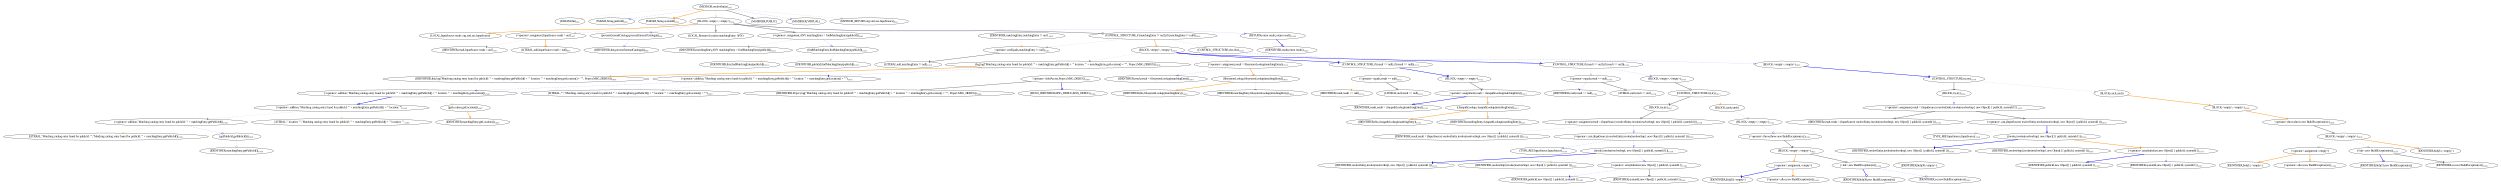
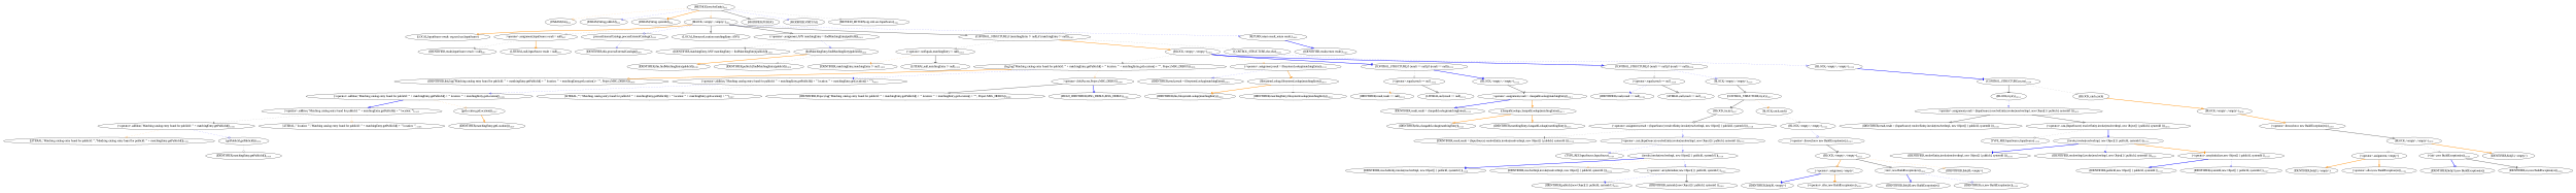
  digraph {
    fontname="Liberation Serif"
    node [fontname="Liberation Serif"]
    edge [arrowhead=onormal color=gray40 fontname="Liberation Serif" style=dotted]
    n1 [label=<(METHOD,resolveEntity)<SUB>995</SUB>>]
    n2 [label=<(PARAM,this)<SUB>995</SUB>>]
    n3 [label=<(PARAM,String publicId)<SUB>995</SUB>>]
    n4 [label=<(PARAM,String systemId)<SUB>996</SUB>>]
    n5 [label=<(BLOCK,&lt;empty&gt;,&lt;empty&gt;)<SUB>996</SUB>>]
    n6 [label=<(MODIFIER,PUBLIC)>]
    n7 [label=<(MODIFIER,VIRTUAL)>]
    n8 [label=<(METHOD_RETURN,org.xml.sax.InputSource)<SUB>995</SUB>>]
    n9 [label=<(LOCAL,InputSource result: org.xml.sax.InputSource)>]
    n10 [label=<(&lt;operator&gt;.assignment,InputSource result = null)<SUB>997</SUB>>]
    n11 [label=<(processExternalCatalogs,processExternalCatalogs())<SUB>999</SUB>>]
    n12 [label=<(LOCAL,ResourceLocation matchingEntry: ANY)>]
    n13 [label=<(&lt;operator&gt;.assignment,ANY matchingEntry = findMatchingEntry(publicId))<SUB>1001</SUB>>]
    n14 [label=<(CONTROL_STRUCTURE,if (matchingEntry != null),if (matchingEntry != null))<SUB>1003</SUB>>]
    n15 [label=<(RETURN,return result;,return result;)<SUB>1043</SUB>>]
    n16 [label=<(IDENTIFIER,result,InputSource result = null)<SUB>997</SUB>>]
    n17 [label=<(LITERAL,null,InputSource result = null)<SUB>997</SUB>>]
    n18 [label=<(IDENTIFIER,this,processExternalCatalogs())<SUB>999</SUB>>]
    n19 [label=<(IDENTIFIER,matchingEntry,ANY matchingEntry = findMatchingEntry(publicId))<SUB>1001</SUB>>]
    n20 [label=<(findMatchingEntry,findMatchingEntry(publicId))<SUB>1001</SUB>>]
    n21 [label=<(&lt;operator&gt;.notEquals,matchingEntry != null)<SUB>1003</SUB>>]
    n22 [label=<(BLOCK,&lt;empty&gt;,&lt;empty&gt;)<SUB>1003</SUB>>]
    n23 [label=<(CONTROL_STRUCTURE,else,else)<SUB>1025</SUB>>]
    n24 [label=<(IDENTIFIER,result,return result;)<SUB>1043</SUB>>]
    n25 [label=<(IDENTIFIER,this,findMatchingEntry(publicId))<SUB>1001</SUB>>]
    n26 [label=<(IDENTIFIER,publicId,findMatchingEntry(publicId))<SUB>1001</SUB>>]
    n27 [label=<(IDENTIFIER,matchingEntry,matchingEntry != null)<SUB>1003</SUB>>]
    n28 [label=<(LITERAL,null,matchingEntry != null)<SUB>1003</SUB>>]
    n29 [label=<(log,log(&quot;Matching catalog entry found for publicId: '&quot; + matchingEntry.getPublicId() + &quot;' location: '&quot; + matchingEntry.getLocation() + &quot;'&quot;, Project.MSG_DEBUG))<SUB>1005</SUB>>]
    n30 [label=<(&lt;operator&gt;.assignment,result = filesystemLookup(matchingEntry))<SUB>1010</SUB>>]
    n31 [label=<(CONTROL_STRUCTURE,if (result == null),if (result == null))<SUB>1012</SUB>>]
    n32 [label=<(CONTROL_STRUCTURE,if (result == null),if (result == null))<SUB>1016</SUB>>]
    n33 [label=<(BLOCK,&lt;empty&gt;,&lt;empty&gt;)<SUB>1025</SUB>>]
    n34 [label=<(IDENTIFIER,this,log(&quot;Matching catalog entry found for publicId: '&quot; + matchingEntry.getPublicId() + &quot;' location: '&quot; + matchingEntry.getLocation() + &quot;'&quot;, Project.MSG_DEBUG))<SUB>1005</SUB>>]
    n35 [label=<(&lt;operator&gt;.addition,&quot;Matching catalog entry found for publicId: '&quot; + matchingEntry.getPublicId() + &quot;' location: '&quot; + matchingEntry.getLocation() + &quot;'&quot;)<SUB>1005</SUB>>]
    n36 [label=<(&lt;operator&gt;.fieldAccess,Project.MSG_DEBUG)<SUB>1008</SUB>>]
    n37 [label=<(IDENTIFIER,result,result = filesystemLookup(matchingEntry))<SUB>1010</SUB>>]
    n38 [label=<(filesystemLookup,filesystemLookup(matchingEntry))<SUB>1010</SUB>>]
    n39 [label=<(&lt;operator&gt;.equals,result == null)<SUB>1012</SUB>>]
    n40 [label=<(BLOCK,&lt;empty&gt;,&lt;empty&gt;)<SUB>1012</SUB>>]
    n41 [label=<(&lt;operator&gt;.equals,result == null)<SUB>1016</SUB>>]
    n42 [label=<(BLOCK,&lt;empty&gt;,&lt;empty&gt;)<SUB>1016</SUB>>]
    n43 [label=<(&lt;operator&gt;.addition,&quot;Matching catalog entry found for publicId: '&quot; + matchingEntry.getPublicId() + &quot;' location: '&quot; + matchingEntry.getLocation())<SUB>1005</SUB>>]
    n44 [label=<(LITERAL,&quot;'&quot;,&quot;Matching catalog entry found for publicId: '&quot; + matchingEntry.getPublicId() + &quot;' location: '&quot; + matchingEntry.getLocation() + &quot;'&quot;)<SUB>1007</SUB>>]
    n45 [label=<(IDENTIFIER,Project,log(&quot;Matching catalog entry found for publicId: '&quot; + matchingEntry.getPublicId() + &quot;' location: '&quot; + matchingEntry.getLocation() + &quot;'&quot;, Project.MSG_DEBUG))<SUB>1008</SUB>>]
    n46 [label=<(FIELD_IDENTIFIER,MSG_DEBUG,MSG_DEBUG)<SUB>1008</SUB>>]
    n47 [label=<(&lt;operator&gt;.addition,&quot;Matching catalog entry found for publicId: '&quot; + matchingEntry.getPublicId() + &quot;' location: '&quot;)<SUB>1005</SUB>>]
    n48 [label=<(getLocation,getLocation())<SUB>1007</SUB>>]
    n49 [label=<(&lt;operator&gt;.addition,&quot;Matching catalog entry found for publicId: '&quot; + matchingEntry.getPublicId())<SUB>1005</SUB>>]
    n50 [label=<(LITERAL,&quot;' location: '&quot;,&quot;Matching catalog entry found for publicId: '&quot; + matchingEntry.getPublicId() + &quot;' location: '&quot;)<SUB>1006</SUB>>]
    n51 [label=<(IDENTIFIER,matchingEntry,getLocation())<SUB>1007</SUB>>]
    n52 [label=<(LITERAL,&quot;Matching catalog entry found for publicId: '&quot;,&quot;Matching catalog entry found for publicId: '&quot; + matchingEntry.getPublicId())<SUB>1005</SUB>>]
    n53 [label=<(getPublicId,getPublicId())<SUB>1006</SUB>>]
    n54 [label=<(IDENTIFIER,matchingEntry,getPublicId())<SUB>1006</SUB>>]
    n55 [label=<(IDENTIFIER,this,filesystemLookup(matchingEntry))<SUB>1010</SUB>>]
    n56 [label=<(IDENTIFIER,matchingEntry,filesystemLookup(matchingEntry))<SUB>1010</SUB>>]
    n57 [label=<(IDENTIFIER,result,result == null)<SUB>1012</SUB>>]
    n58 [label=<(LITERAL,null,result == null)<SUB>1012</SUB>>]
    n59 [label=<(&lt;operator&gt;.assignment,result = classpathLookup(matchingEntry))<SUB>1013</SUB>>]
    n60 [label=<(IDENTIFIER,result,result = classpathLookup(matchingEntry))<SUB>1013</SUB>>]
    n61 [label=<(classpathLookup,classpathLookup(matchingEntry))<SUB>1013</SUB>>]
    n62 [label=<(IDENTIFIER,this,classpathLookup(matchingEntry))<SUB>1013</SUB>>]
    n63 [label=<(IDENTIFIER,matchingEntry,classpathLookup(matchingEntry))<SUB>1013</SUB>>]
    n64 [label=<(IDENTIFIER,result,result == null)<SUB>1016</SUB>>]
    n65 [label=<(LITERAL,null,result == null)<SUB>1016</SUB>>]
    n66 [label=<(CONTROL_STRUCTURE,try,try)<SUB>1017</SUB>>]
    n67 [label=<(BLOCK,try,try)<SUB>1017</SUB>>]
    n68 [label=<(BLOCK,catch,catch)>]
    n69 [label=<(&lt;operator&gt;.assignment,result = (InputSource) resolveEntity.invoke(resolverImpl, new Object[] { publicId, systemId }))<SUB>1018</SUB>>]
    n70 [label=<(BLOCK,&lt;empty&gt;,&lt;empty&gt;)<SUB>1021</SUB>>]
    n71 [label=<(IDENTIFIER,result,result = (InputSource) resolveEntity.invoke(resolverImpl, new Object[] { publicId, systemId }))<SUB>1018</SUB>>]
    n72 [label=<(&lt;operator&gt;.cast,(InputSource) resolveEntity.invoke(resolverImpl, new Object[] { publicId, systemId }))<SUB>1019</SUB>>]
    n73 [label=<(TYPE_REF,InputSource,InputSource)<SUB>1019</SUB>>]
    n74 [label=<(invoke,invoke(resolverImpl, new Object[] { publicId, systemId }))<SUB>1019</SUB>>]
    n75 [label=<(IDENTIFIER,resolveEntity,invoke(resolverImpl, new Object[] { publicId, systemId }))<SUB>1019</SUB>>]
    n76 [label=<(IDENTIFIER,resolverImpl,invoke(resolverImpl, new Object[] { publicId, systemId }))<SUB>1019</SUB>>]
    n77 [label=<(&lt;operator&gt;.arrayInitializer,new Object[] { publicId, systemId })<SUB>1020</SUB>>]
    n78 [label=<(IDENTIFIER,publicId,new Object[] { publicId, systemId })<SUB>1020</SUB>>]
    n79 [label=<(IDENTIFIER,systemId,new Object[] { publicId, systemId })<SUB>1020</SUB>>]
    n80 [label=<(&lt;operator&gt;.throw,throw new BuildException(ex);)<SUB>1022</SUB>>]
    n81 [label=<(BLOCK,&lt;empty&gt;,&lt;empty&gt;)<SUB>1022</SUB>>]
    n82 [label=<(&lt;operator&gt;.assignment,&lt;empty&gt;)>]
    n83 [label=<(&lt;init&gt;,new BuildException(ex))<SUB>1022</SUB>>]
    n84 [label=<(IDENTIFIER,$obj30,&lt;empty&gt;)>]
    n85 [label=<(IDENTIFIER,$obj30,&lt;empty&gt;)>]
    n86 [label=<(&lt;operator&gt;.alloc,new BuildException(ex))<SUB>1022</SUB>>]
    n87 [label=<(IDENTIFIER,$obj30,new BuildException(ex))>]
    n88 [label=<(IDENTIFIER,ex,new BuildException(ex))<SUB>1022</SUB>>]
    n89 [label=<(CONTROL_STRUCTURE,try,try)<SUB>1034</SUB>>]
    n90 [label=<(BLOCK,try,try)<SUB>1034</SUB>>]
    n91 [label=<(BLOCK,catch,catch)>]
    n92 [label=<(&lt;operator&gt;.assignment,result = (InputSource) resolveEntity.invoke(resolverImpl, new Object[] { publicId, systemId }))<SUB>1035</SUB>>]
    n93 [label=<(BLOCK,&lt;empty&gt;,&lt;empty&gt;)<SUB>1038</SUB>>]
    n94 [label=<(IDENTIFIER,result,result = (InputSource) resolveEntity.invoke(resolverImpl, new Object[] { publicId, systemId }))<SUB>1035</SUB>>]
    n95 [label=<(&lt;operator&gt;.cast,(InputSource) resolveEntity.invoke(resolverImpl, new Object[] { publicId, systemId }))<SUB>1036</SUB>>]
    n96 [label=<(TYPE_REF,InputSource,InputSource)<SUB>1036</SUB>>]
    n97 [label=<(invoke,invoke(resolverImpl, new Object[] { publicId, systemId }))<SUB>1036</SUB>>]
    n98 [label=<(IDENTIFIER,resolveEntity,invoke(resolverImpl, new Object[] { publicId, systemId }))<SUB>1036</SUB>>]
    n99 [label=<(IDENTIFIER,resolverImpl,invoke(resolverImpl, new Object[] { publicId, systemId }))<SUB>1036</SUB>>]
    n100 [label=<(&lt;operator&gt;.arrayInitializer,new Object[] { publicId, systemId })<SUB>1037</SUB>>]
    n101 [label=<(IDENTIFIER,publicId,new Object[] { publicId, systemId })<SUB>1037</SUB>>]
    n102 [label=<(IDENTIFIER,systemId,new Object[] { publicId, systemId })<SUB>1037</SUB>>]
    n103 [label=<(&lt;operator&gt;.throw,throw new BuildException(ex);)<SUB>1039</SUB>>]
    n104 [label=<(BLOCK,&lt;empty&gt;,&lt;empty&gt;)<SUB>1039</SUB>>]
    n105 [label=<(&lt;operator&gt;.assignment,&lt;empty&gt;)>]
    n106 [label=<(&lt;init&gt;,new BuildException(ex))<SUB>1039</SUB>>]
    n107 [label=<(IDENTIFIER,$obj31,&lt;empty&gt;)>]
    n108 [label=<(IDENTIFIER,$obj31,&lt;empty&gt;)>]
    n109 [label=<(&lt;operator&gt;.alloc,new BuildException(ex))<SUB>1039</SUB>>]
    n110 [label=<(IDENTIFIER,$obj31,new BuildException(ex))>]
    n111 [label=<(IDENTIFIER,ex,new BuildException(ex))<SUB>1039</SUB>>]
    n1 -> n2 [color=darkorange]
    n1 -> n3 [color=blue]
    n1 -> n4 [arrowhead=tee color=darkorange style=bold]
    n1 -> n5 [color=darkorange]
    n1 -> n6 [style=bold]
    n1 -> n7 [arrowhead=odot color=blue]
    n1 -> n8 [arrowhead=odot]
    n5 -> n9 [arrowhead=odot color=darkorange style=bold]
    n5 -> n10 [arrowhead=odot]
    n5 -> n11 [arrowhead=odot color=blue]
    n5 -> n12 [style=bold]
    n5 -> n13 [style=bold]
    n5 -> n14 [arrowhead=odot style=bold]
    n5 -> n15 [color=blue]
    n10 -> n16 [arrowhead=tee]
    n10 -> n17 [arrowhead=tee color=darkorange style=bold]
    n11 -> n18 [arrowhead=odot color=blue]
    n13 -> n19 [arrowhead=tee]
    n13 -> n20 [color=blue]
    n14 -> n21
    n14 -> n22 [arrowhead=odot color=darkorange style=bold]
    n14 -> n23 [arrowhead=odot]
    n15 -> n24 [color=blue style=bold]
-   n20 -> n25 [color=darkorange]
+   n20 -> n25 [color=darkorange style=bold]
    n20 -> n26
-   n27 -> n21 [arrowhead=tee color=darkorange]
+   n21 -> n27 [arrowhead=tee color=darkorange]
    n21 -> n28 [arrowhead=tee style=bold]
    n22 -> n29 [arrowhead=tee]
    n22 -> n30 [arrowhead=odot color=darkorange]
    n22 -> n31 [arrowhead=tee color=blue style=bold]
    n22 -> n32 [color=blue style=bold]
    n23 -> n33 [color=blue]
    n29 -> n34 [arrowhead=odot color=darkorange style=bold]
    n29 -> n35 [arrowhead=tee color=blue]
    n29 -> n36 [arrowhead=odot color=darkorange]
    n30 -> n37 [color=blue]
    n30 -> n38 [arrowhead=tee color=darkorange style=bold]
    n31 -> n39 [arrowhead=odot]
    n31 -> n40 [arrowhead=tee color=blue style=bold]
    n32 -> n41 [arrowhead=odot]
    n32 -> n42 [color=blue]
    n33 -> n89 [arrowhead=tee color=blue style=bold]
    n35 -> n43 [color=blue]
    n35 -> n44 [arrowhead=odot]
    n36 -> n45 [arrowhead=odot style=bold]
    n36 -> n46 [arrowhead=odot color=blue style=bold]
-   n38 -> n55 [arrowhead=odot color=darkorange style=bold]
+   n38 -> n55 [arrowhead=tee color=darkorange style=bold]
    n38 -> n56 [arrowhead=tee]
    n39 -> n57 [arrowhead=tee color=darkorange]
    n39 -> n58 [style=bold]
    n40 -> n59 [arrowhead=tee style=bold]
    n41 -> n64 [arrowhead=tee color=blue]
    n41 -> n65 [style=bold]
    n42 -> n66 [arrowhead=odot style=bold]
    n43 -> n47 [color=blue style=bold]
    n43 -> n48 [arrowhead=odot color=darkorange]
    n47 -> n49 [arrowhead=tee]
    n47 -> n50 [arrowhead=odot color=darkorange]
    n48 -> n51 [color=darkorange style=bold]
    n49 -> n52 [color=darkorange]
    n49 -> n53 [arrowhead=odot color=blue]
    n53 -> n54 [arrowhead=odot]
    n59 -> n60 [color=blue style=bold]
    n59 -> n61 [color=darkorange style=bold]
    n61 -> n62 [color=darkorange style=bold]
    n61 -> n63 [color=darkorange style=bold]
    n66 -> n67 [arrowhead=tee style=bold]
    n66 -> n68 [arrowhead=tee color=darkorange]
    n67 -> n69 [arrowhead=odot style=bold]
    n68 -> n70 [arrowhead=odot]
    n69 -> n71 [arrowhead=tee]
    n69 -> n72 [color=blue]
    n70 -> n80 [arrowhead=odot color=blue]
    n72 -> n73 [color=blue]
    n72 -> n74 [color=blue]
    n74 -> n75 [arrowhead=tee color=blue style=bold]
    n74 -> n76 [arrowhead=odot color=darkorange]
    n74 -> n77 [color=blue]
    n77 -> n78 [arrowhead=tee color=blue]
    n77 -> n79 [arrowhead=tee style=bold]
    n80 -> n81 [arrowhead=tee style=bold]
    n81 -> n82 [arrowhead=odot color=darkorange style=bold]
    n81 -> n83 [arrowhead=odot style=bold]
    n81 -> n84 [color=darkorange]
    n82 -> n85 [arrowhead=tee color=blue style=bold]
    n82 -> n86 [arrowhead=tee color=darkorange style=bold]
    n83 -> n87 [arrowhead=odot color=blue style=bold]
    n83 -> n88 [arrowhead=odot color=blue]
    n89 -> n90 [arrowhead=tee style=bold]
    n89 -> n91 [arrowhead=odot]
    n90 -> n92 [color=blue]
    n91 -> n93 [color=darkorange style=bold]
    n92 -> n94 [style=bold]
    n92 -> n95 [style=bold]
    n93 -> n103 [arrowhead=odot color=darkorange style=bold]
    n95 -> n96 [arrowhead=odot]
    n95 -> n97 [arrowhead=odot color=blue style=bold]
    n97 -> n98 [arrowhead=tee color=blue style=bold]
    n97 -> n99 [arrowhead=tee color=blue]
    n97 -> n100 [arrowhead=tee color=darkorange style=bold]
    n100 -> n101 [color=blue style=bold]
    n100 -> n102 [arrowhead=odot color=blue]
    n103 -> n104 [style=bold]
    n104 -> n105 [arrowhead=odot]
    n104 -> n106
    n104 -> n107 [arrowhead=odot color=darkorange style=bold]
    n105 -> n108 [color=darkorange style=bold]
    n105 -> n109 [color=darkorange style=bold]
    n106 -> n110 [arrowhead=odot color=blue style=bold]
    n106 -> n111 [arrowhead=tee style=bold]
  }
